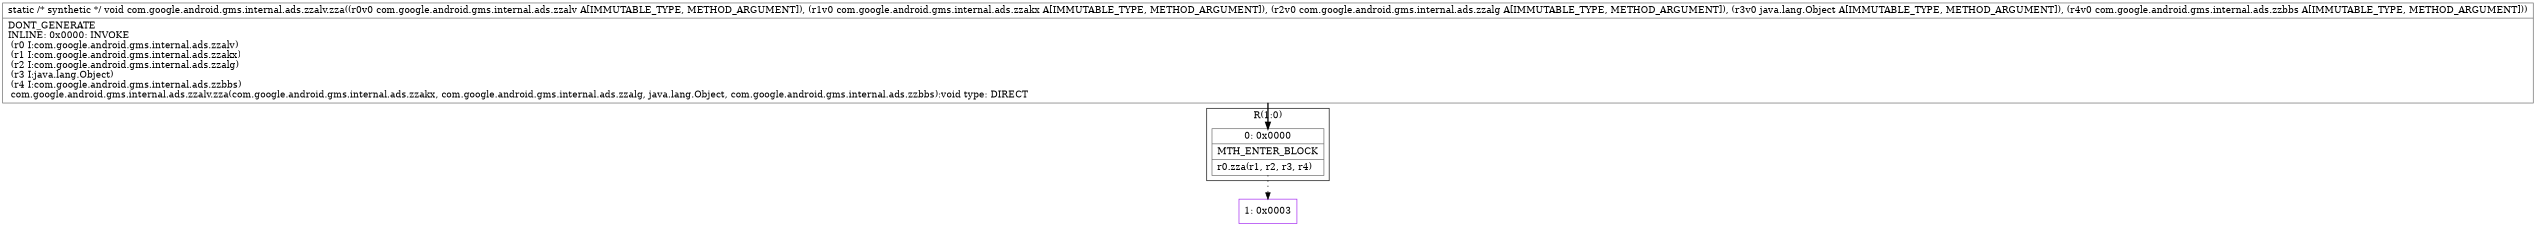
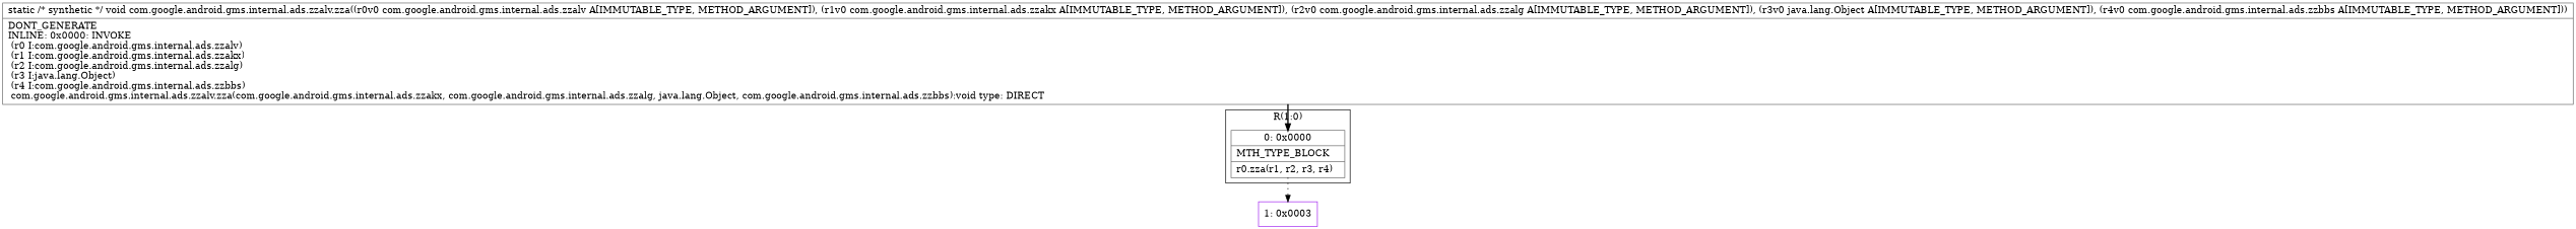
  digraph {
    node [color=gray40 shape=record]
-   n1 [label="{0\:\ 0x0000|MTH_ENTER_BLOCK\l|r0.zza(r1, r2, r3, r4)\l}"]
+   n1 [label="{0\:\ 0x0000|MTH_TYPE_BLOCK\l|r0.zza(r1, r2, r3, r4)\l}"]
    n2 [color=purple label="{1\:\ 0x0003}"]
    n3 [label="{static \/* synthetic *\/ void com.google.android.gms.internal.ads.zzalv.zza((r0v0 com.google.android.gms.internal.ads.zzalv A[IMMUTABLE_TYPE, METHOD_ARGUMENT]), (r1v0 com.google.android.gms.internal.ads.zzakx A[IMMUTABLE_TYPE, METHOD_ARGUMENT]), (r2v0 com.google.android.gms.internal.ads.zzalg A[IMMUTABLE_TYPE, METHOD_ARGUMENT]), (r3v0 java.lang.Object A[IMMUTABLE_TYPE, METHOD_ARGUMENT]), (r4v0 com.google.android.gms.internal.ads.zzbbs A[IMMUTABLE_TYPE, METHOD_ARGUMENT]))  | DONT_GENERATE\lINLINE: 0x0000: INVOKE  \l  (r0 I:com.google.android.gms.internal.ads.zzalv)\l  (r1 I:com.google.android.gms.internal.ads.zzakx)\l  (r2 I:com.google.android.gms.internal.ads.zzalg)\l  (r3 I:java.lang.Object)\l  (r4 I:com.google.android.gms.internal.ads.zzbbs)\l com.google.android.gms.internal.ads.zzalv.zza(com.google.android.gms.internal.ads.zzakx, com.google.android.gms.internal.ads.zzalg, java.lang.Object, com.google.android.gms.internal.ads.zzbbs):void type: DIRECT\l}"]
    subgraph cluster_1 {
      label="R(1:0)"
      n1
    }
    n1 -> n2 [style=dotted]
    n3 -> n1 [style=bold]
  }
